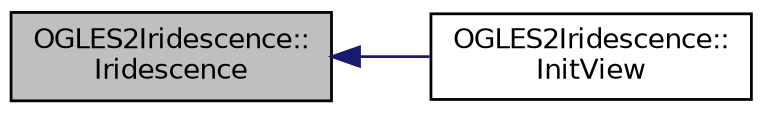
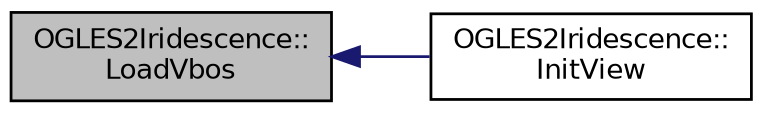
  digraph {
    rankdir=LR
    node [color=black fontname=Helvetica fontsize=10 shape=record style=filled]
-   n1 [fillcolor=grey75 fontcolor=black height=0.2 label="OGLES2Iridescence::\lIridescence" width=0.4]
+   n1 [fillcolor=grey75 fontcolor=black height=0.2 label="OGLES2Iridescence::\lLoadVbos" width=0.4]
    n2 [fillcolor=white height=0.2 label="OGLES2Iridescence::\lInitView" width=0.4]
    n1 -> n2 [color=midnightblue dir=back fontname=Helvetica fontsize=10 labelfontname=Helvetica labelfontsize=10 style=solid]
  }
